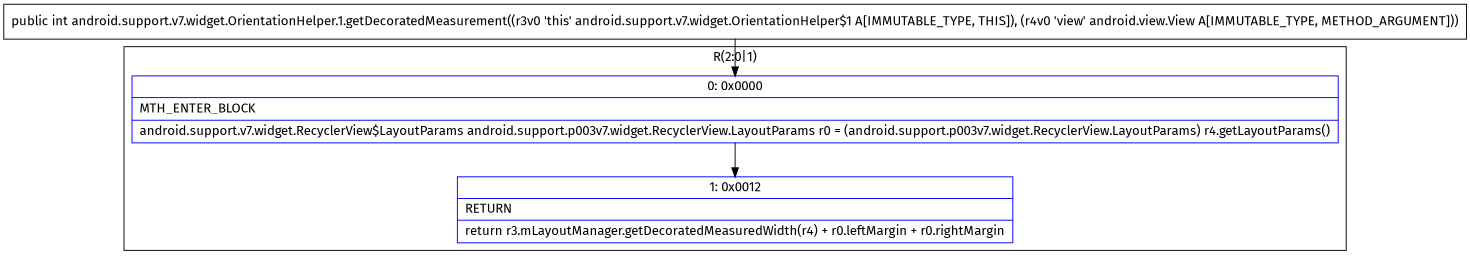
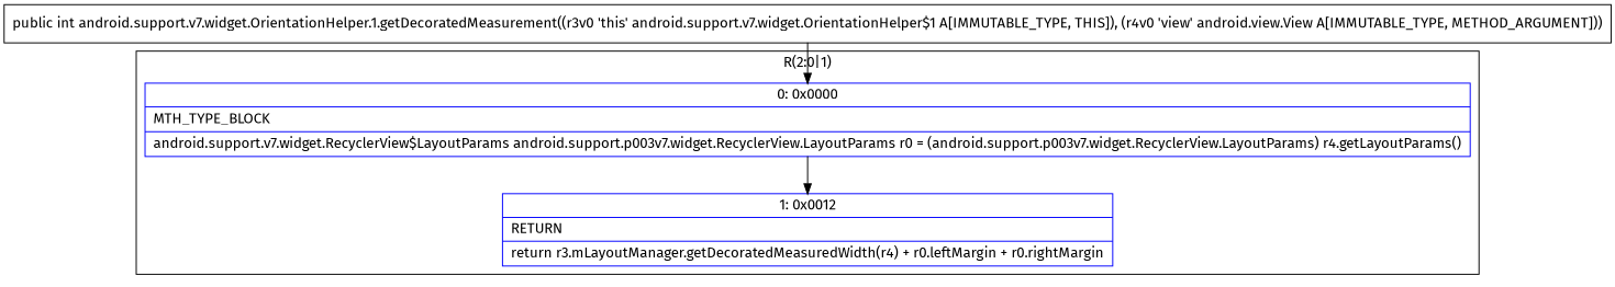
  digraph {
    fontname="Fira Sans"
    node [color=blue shape=record fontname="Fira Sans"]
    edge [fontname="Fira Sans"]
-   n1 [label="{0\:\ 0x0000|MTH_ENTER_BLOCK\l|android.support.v7.widget.RecyclerView$LayoutParams android.support.p003v7.widget.RecyclerView.LayoutParams r0 = (android.support.p003v7.widget.RecyclerView.LayoutParams) r4.getLayoutParams()\l}"]
+   n1 [label="{0\:\ 0x0000|MTH_TYPE_BLOCK\l|android.support.v7.widget.RecyclerView$LayoutParams android.support.p003v7.widget.RecyclerView.LayoutParams r0 = (android.support.p003v7.widget.RecyclerView.LayoutParams) r4.getLayoutParams()\l}"]
    n2 [label="{1\:\ 0x0012|RETURN\l|return r3.mLayoutManager.getDecoratedMeasuredWidth(r4) + r0.leftMargin + r0.rightMargin\l}"]
    n3 [label="{public int android.support.v7.widget.OrientationHelper.1.getDecoratedMeasurement((r3v0 'this' android.support.v7.widget.OrientationHelper$1 A[IMMUTABLE_TYPE, THIS]), (r4v0 'view' android.view.View A[IMMUTABLE_TYPE, METHOD_ARGUMENT])) }" color=""]
    subgraph cluster_1 {
      label="R(2:0|1)"
      n1
      n2
    }
    n1 -> n2
    n3 -> n1
  }
